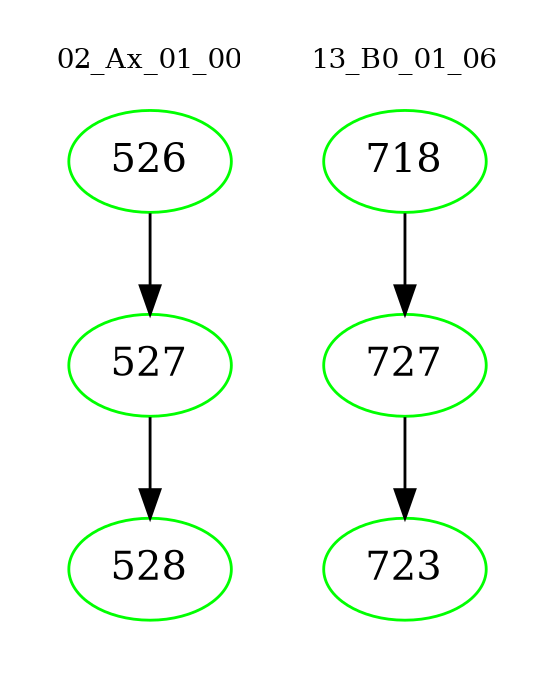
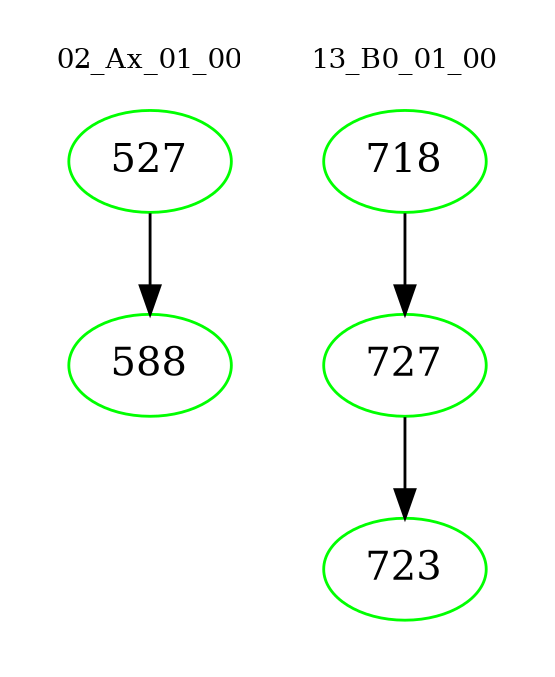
  digraph {
    node [color=green]
    edge [color=black]
-   n1 [label=526]
    n2 [label=527]
-   n3 [label=528]
+   n3 [label=588]
    n4 [label=718]
    n5 [label=727]
    n6 [label=723]
    subgraph cluster_1 {
      color=white
      fontsize=10
      label="02_Ax_01_00"
-     n1
      n2
      n3
    }
    subgraph cluster_2 {
      color=white
      fontsize=10
-     label="13_B0_01_06"
+     label="13_B0_01_00"
      n4
      n5
      n6
    }
-   n1 -> n2
    n2 -> n3
    n4 -> n5
    n5 -> n6
  }
